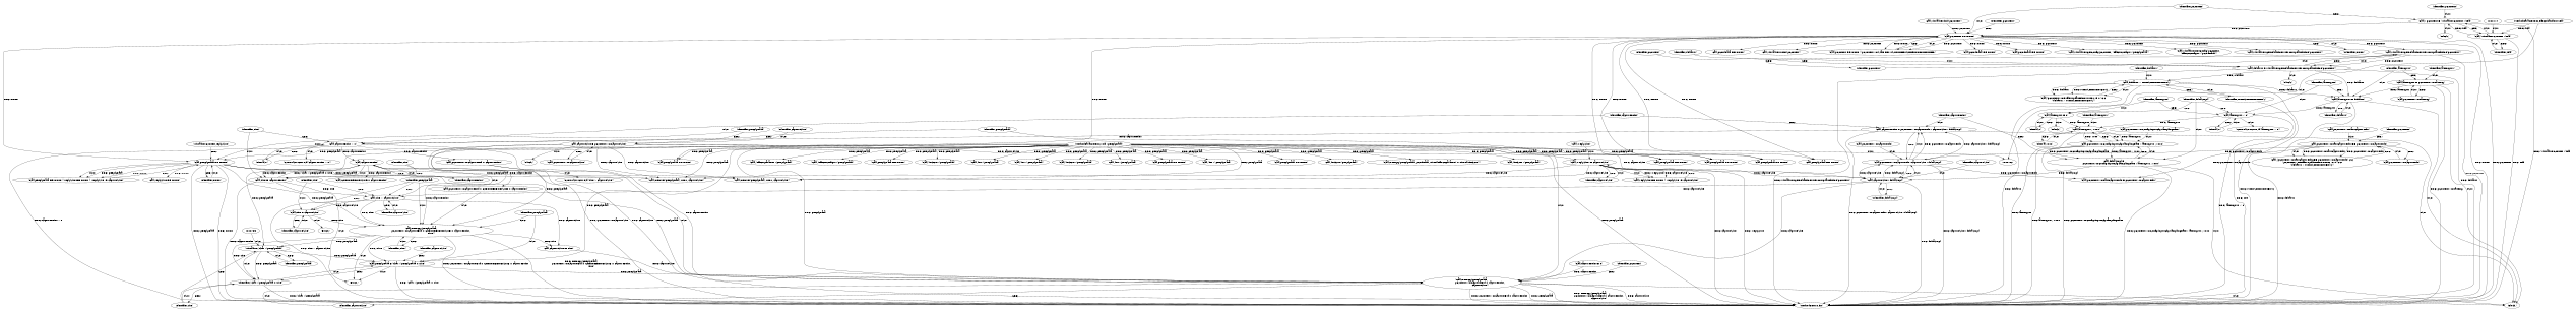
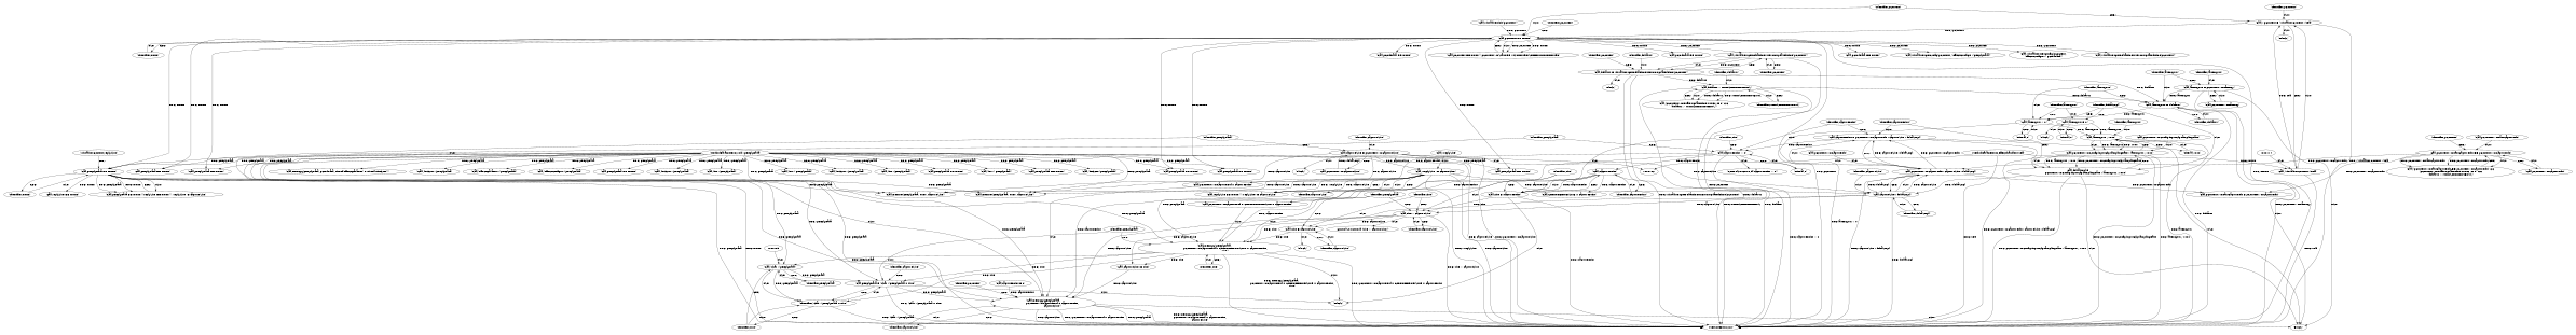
  digraph {
-   n1 [label="(Visualizer,(char *)pReplyData)"]
+   n1 [label="(Call,(char *)pReplyData)"]
    n2 [label="(Call,pReplyData = (char *)pReplyData + size)"]
    n3 [label="(Identifier,(char *)pReplyData + size)"]
    n4 [label="(Identifier,pReplyData)"]
    n5 [label="(Block,)"]
    n6 [label="(MethodReturn,int)"]
    n7 [label="(Call,memcpy(pReplyData,\n                       pContext->mCaptureBuf + capturePoint,\n                       captureSize))"]
    n8 [label="(Identifier,size)"]
    n9 [label="(Call,memcpy(pReplyData,\n                           pContext->mCaptureBuf + CAPTURE_BUF_SIZE + capturePoint,\n                           size))"]
    n10 [label="(Identifier,size)"]
    n11 [label="(Call,captureSize -= size)"]
    n12 [label="(Call,pReplyData == NULL)"]
    n13 [label="(Call,memset(pReplyData, 0x80, captureSize))"]
    n14 [label="(Call,pReplyData == NULL || replySize == NULL || *replySize != captureSize)"]
    n15 [label="(Identifier,NULL)"]
    n16 [label="(Call,memset(pReplyData, 0x80, captureSize))"]
    n17 [label="(Call,replySize == NULL)"]
    n18 [label="(Block,)"]
    n19 [label="(Identifier,captureSize)"]
    n20 [label="(MethodParameterIn,void *pReplyData)"]
    n21 [label="(Call,(int *) pReplyData)"]
    n22 [label="(Call,pReplyData == NULL)"]
    n23 [label="(Call,pReplyData == NULL)"]
    n24 [label="(Call,pReplyData == NULL)"]
    n25 [label="(Call,pReplyData == NULL)"]
    n26 [label="(Call,(int32_t*)pReplyData)"]
    n27 [label="(Call,memcpy(pReplyData, pCmdData, sizeof(effect_param_t) + sizeof(uint32_t)))"]
    n28 [label="(Call,(int32_t *)pReplyData)"]
    n29 [label="(Call,(effect_param_t *)pReplyData)"]
    n30 [label="(Call,(effect_config_t *)pReplyData)"]
    n31 [label="(Call,pReplyData == NULL)"]
    n32 [label="(Call,(int32_t *)pReplyData)"]
    n33 [label="(Call,(int *)pReplyData)"]
    n34 [label="(Call,pReplyData == NULL)"]
    n35 [label="(Call,(int *) pReplyData)"]
    n36 [label="(Call,pReplyData == NULL)"]
    n37 [label="(Call,(int32_t *)pReplyData)"]
    n38 [label="(Call,(int *)pReplyData)"]
    n39 [label="(Call,pReplyData == NULL)"]
    1000102
    n41 [label="(Call,pContext == NULL)"]
    n42 [label="(Call,Visualizer_getDeltaTimeMsFromUpdatedTime(pContext))"]
    n43 [label="(Call,pCmdData == NULL)"]
-   n44 [label="(Call,Visualizer_reset(pContext))"]
    n45 [label="(Call,pContext == NULL || pContext->mState == VISUALIZER_STATE_UNINITIALIZED)"]
    n46 [label="(Call,pCmdData == NULL)"]
    n47 [label="(Call,pCmdData == NULL)"]
    n48 [label="(Call,Visualizer_getConfig(pContext, (effect_config_t *)pReplyData))"]
    n49 [label="(Call,Visualizer_setConfig(pContext,\n (effect_config_t *) pCmdData))"]
    n50 [label="(Call,Visualizer_getDeltaTimeMsFromUpdatedTime(pContext))"]
    n51 [label="(Identifier,NULL)"]
    n52 [label="(Call,deltaMs = Visualizer_getDeltaTimeMsFromUpdatedTime(pContext))"]
    n53 [label="(Identifier,pContext)"]
    n54 [label="(Call,Visualizer_init(pContext))"]
    n55 [label="(Call,* pContext = (VisualizerContext *)self)"]
    n56 [label="(Call,(VisualizerContext *)self)"]
    n57 [label="(Block,)"]
-   n58 [label="(Identifier,self)"]
    n59 [label="(MethodParameterIn,effect_handle_t self)"]
    n60 [label="(Call,-capturePoint)"]
    n61 [label="(Call,size = -capturePoint)"]
    n62 [label="(Call,CAPTURE_BUF_SIZE + capturePoint)"]
    n63 [label="(Identifier,capturePoint)"]
    n64 [label="(Call,pContext->mCaptureBuf + CAPTURE_BUF_SIZE + capturePoint)"]
    n65 [label="(Call,size > captureSize)"]
    n66 [label="(Call,capturePoint < 0)"]
    n67 [label="(ControlStructure,if (capturePoint < 0))"]
    n68 [label="(Call,pContext->mCaptureBuf + capturePoint)"]
    n69 [label="(Literal,0)"]
    n70 [label="(Call,capturePoint = pContext->mCaptureIdx - captureSize - deltaSmpl)"]
    n71 [label="(Call,pContext->mCaptureIdx - captureSize - deltaSmpl)"]
    n72 [label="(Call,captureSize - deltaSmpl)"]
    n73 [label="(Call,pContext->mLastCaptureIdx = pContext->mCaptureIdx)"]
    n74 [label="(Identifier,deltaSmpl)"]
    n75 [label="(Call,pContext->mLastCaptureIdx == pContext->mCaptureIdx)"]
    n76 [label="(Call,(pContext->mLastCaptureIdx == pContext->mCaptureIdx) &&\n (pContext->mBufferUpdateTime.tv_sec != 0) &&\n (deltaMs > MAX_STALL_TIME_MS))"]
    n77 [label="(Call,pContext->mCaptureIdx)"]
    n78 [label="(Call,size = captureSize)"]
    n79 [label="(Identifier,captureSize)"]
    n80 [label="(ControlStructure,if (size > captureSize))"]
    n81 [label="(Call,captureSize = pContext->mCaptureSize)"]
    n82 [label="(Call,*replySize != captureSize)"]
    n83 [label="(Block,)"]
    n84 [label="(Call,pContext->mCaptureSize)"]
    n85 [label="(Identifier,captureSize)"]
    n86 [label="(Call,replySize == NULL || *replySize != captureSize)"]
    n87 [label="(Call,deltaSmpl =\n                    pContext->mConfig.inputCfg.samplingRate * latencyMs / 1000)"]
    n88 [label="(Call,pContext->mConfig.inputCfg.samplingRate * latencyMs / 1000)"]
    n89 [label="(Call,latencyMs / 1000)"]
    n90 [label="(Literal,1000)"]
    n91 [label="(Call,latencyMs = 0)"]
    n92 [label="(Block,)"]
    n93 [label="(Literal,0)"]
    n94 [label="(Call,latencyMs < 0)"]
    n95 [label="(Literal,0)"]
-   n96 [label="(ControlStructure,if (latencyMs < 0))"]
    n97 [label="(Call,latencyMs -= deltaMs)"]
    n98 [label="(Identifier,deltaMs)"]
    n99 [label="(Call,deltaMs > MAX_STALL_TIME_MS)"]
    n100 [label="(Identifier,MAX_STALL_TIME_MS)"]
    n101 [label="(Call,(pContext->mBufferUpdateTime.tv_sec != 0) &&\n (deltaMs > MAX_STALL_TIME_MS))"]
    n102 [label="(Block,)"]
    n103 [label="(Call,latencyMs = pContext->mLatency)"]
    n104 [label="(Call,pContext->mLatency)"]
    n105 [label="(Identifier,captureSize)"]
    n106 [label="(Block,)"]
    n107 [label="(Identifier,latencyMs)"]
    n108 [label="(Identifier,pContext)"]
    n109 [label="(Identifier,pContext)"]
    n110 [label="(Identifier,deltaMs)"]
    n111 [label="(Identifier,latencyMs)"]
    n112 [label="(Identifier,captureSize)"]
    n113 [label="(Call,capturePoint = 0)"]
    n114 [label="(Identifier,pContext)"]
    n115 [label="(Identifier,captureSize)"]
    n116 [label="(Identifier,pReplyData)"]
    n117 [label="(Identifier,size)"]
    n118 [label="(Identifier,size)"]
    n119 [label="(Identifier,pContext)"]
    n120 [label="(Identifier,pReplyData)"]
    n121 [label="(Call,pContext->mConfig.inputCfg.samplingRate)"]
    n122 [label="(Identifier,latencyMs)"]
    n123 [label="(Identifier,deltaSmpl)"]
    n124 [label="(Identifier,size)"]
    n125 [label="(Identifier,deltaMs)"]
    n126 [label="(Identifier,pContext)"]
    n127 [label="(Identifier,captureSize)"]
    n128 [label="(Identifier,latencyMs)"]
    n129 [label="(VisualizerContext,replySize)"]
    n130 [label="(Identifier,latencyMs)"]
    n131 [label="(Call,*replySize)"]
    n132 [label="(Identifier,pContext)"]
    n133 [label="(Call,pContext->mLastCaptureIdx)"]
    n134 [label="(Identifier,capturePoint)"]
    n135 [label="(Call,pContext->mCaptureIdx)"]
    n136 [label="(Identifier,pReplyData)"]
    n137 [label="(Identifier,pReplyData)"]
    n138 [label="(Identifier,capturePoint)"]
    1000785
    1000114
    n1 -> n2 [label="DDG: pReplyData"]
    n1 -> n3 [label="AST: "]
    n1 -> n3 [label="DDG: pReplyData"]
    n1 -> n4 [label="CFG: "]
    n2 -> n3 [label="CFG: "]
    n2 -> n5 [label="AST: "]
    n2 -> n6 [label="DDG: (char *)pReplyData + size"]
    n2 -> n7 [label="DDG: pReplyData"]
    n3 -> n2 [label="AST: "]
    n3 -> n6 [label="DDG: (char *)pReplyData"]
    n3 -> n8 [label="CFG: "]
    n4 -> n1 [label="AST: "]
    n7 -> n6 [label="DDG: pContext->mCaptureBuf + capturePoint"]
    n7 -> n6 [label="DDG: pReplyData"]
    n7 -> n6 [label="DDG: memcpy(pReplyData,\n                       pContext->mCaptureBuf + capturePoint,\n                       captureSize)"]
    n7 -> n6 [label="DDG: captureSize"]
    n7 -> n18 [label="AST: "]
    n7 -> n19 [label="CFG: "]
    n8 -> n1 [label="CFG: "]
    n8 -> n3 [label="AST: "]
    n9 -> n1 [label="DDG: pReplyData"]
    n9 -> n2 [label="DDG: size"]
    n9 -> n3 [label="DDG: size"]
    n9 -> n5 [label="AST: "]
    n9 -> n6 [label="DDG: pContext->mCaptureBuf + CAPTURE_BUF_SIZE + capturePoint"]
    n9 -> n6 [label="DDG: memcpy(pReplyData,\n                           pContext->mCaptureBuf + CAPTURE_BUF_SIZE + capturePoint,\n                           size)"]
    n9 -> n10 [label="CFG: "]
    n9 -> n11 [label="DDG: size"]
    n10 -> n9 [label="AST: "]
    n11 -> n7 [label="DDG: captureSize"]
    n12 -> n6 [label="DDG: pReplyData"]
    n12 -> n6 [label="DDG: NULL"]
    n12 -> n7 [label="DDG: pReplyData"]
    n12 -> n9 [label="DDG: pReplyData"]
    n12 -> n13 [label="DDG: pReplyData"]
    n12 -> n14 [label="AST: "]
    n12 -> n14 [label="DDG: pReplyData"]
    n12 -> n14 [label="DDG: NULL"]
    n12 -> n15 [label="CFG: "]
    n12 -> n16 [label="DDG: pReplyData"]
    n12 -> n17 [label="DDG: NULL"]
    n14 -> n12 [label="CFG: "]
    n15 -> n12 [label="AST: "]
    n19 -> n7 [label="AST: "]
    n20 -> n1 [label="DDG: pReplyData"]
    n20 -> n2 [label="DDG: pReplyData"]
    n20 -> n6 [label="DDG: pReplyData"]
    n20 -> n7 [label="DDG: pReplyData"]
    n20 -> n9 [label="DDG: pReplyData"]
    n20 -> n12 [label="DDG: pReplyData"]
    n20 -> n13 [label="DDG: pReplyData"]
    n20 -> n16 [label="DDG: pReplyData"]
    n20 -> n21 [label="DDG: pReplyData"]
    n20 -> n22 [label="DDG: pReplyData"]
    n20 -> n23 [label="DDG: pReplyData"]
    n20 -> n24 [label="DDG: pReplyData"]
    n20 -> n25 [label="DDG: pReplyData"]
    n20 -> n26 [label="DDG: pReplyData"]
    n20 -> n27 [label="DDG: pReplyData"]
    n20 -> n28 [label="DDG: pReplyData"]
    n20 -> n29 [label="DDG: pReplyData"]
    n20 -> n30 [label="DDG: pReplyData"]
    n20 -> n31 [label="DDG: pReplyData"]
    n20 -> n32 [label="DDG: pReplyData"]
    n20 -> n33 [label="DDG: pReplyData"]
    n20 -> n34 [label="DDG: pReplyData"]
    n20 -> n35 [label="DDG: pReplyData"]
    n20 -> n36 [label="DDG: pReplyData"]
    n20 -> n37 [label="DDG: pReplyData"]
    n20 -> n38 [label="DDG: pReplyData"]
    n20 -> n39 [label="DDG: pReplyData"]
    n20 -> 1000102 [label="AST: "]
    n41 -> n6 [label="DDG: NULL"]
    n41 -> n6 [label="DDG: pContext"]
    n41 -> n12 [label="DDG: NULL"]
    n41 -> n22 [label="DDG: NULL"]
    n41 -> n23 [label="DDG: NULL"]
    n41 -> n24 [label="DDG: NULL"]
    n41 -> n34 [label="DDG: NULL"]
    n41 -> n36 [label="DDG: NULL"]
    n41 -> n42 [label="DDG: pContext"]
    n41 -> n43 [label="DDG: NULL"]
-   n41 -> n44 [label="DDG: pContext"]
    n41 -> n45 [label="AST: "]
    n41 -> n45 [label="DDG: pContext"]
    n41 -> n45 [label="DDG: NULL"]
    n41 -> n46 [label="DDG: NULL"]
    n41 -> n47 [label="DDG: NULL"]
    n41 -> n48 [label="DDG: pContext"]
    n41 -> n49 [label="DDG: pContext"]
    n41 -> n50 [label="DDG: pContext"]
    n41 -> n51 [label="CFG: "]
    n42 -> n6 [label="DDG: pContext"]
    n42 -> n52 [label="AST: "]
    n42 -> n52 [label="DDG: pContext"]
    n42 -> n53 [label="CFG: "]
    n45 -> n41 [label="CFG: "]
    n51 -> n41 [label="AST: "]
    n52 -> n6 [label="DDG: Visualizer_getDeltaTimeMsFromUpdatedTime(pContext)"]
    n52 -> n6 [label="DDG: deltaMs"]
    n52 -> n42 [label="CFG: "]
    n52 -> n97 [label="DDG: deltaMs"]
    n52 -> n99 [label="DDG: deltaMs"]
    n52 -> n102 [label="AST: "]
    n53 -> n42 [label="AST: "]
    n54 -> n41 [label="DDG: pContext"]
    n55 -> n6 [label="DDG: (VisualizerContext *)self"]
    n55 -> n41 [label="DDG: pContext"]
    n55 -> n56 [label="CFG: "]
    n55 -> n57 [label="AST: "]
    n56 -> n6 [label="DDG: self"]
    n56 -> n55 [label="AST: "]
    n56 -> n55 [label="DDG: self"]
-   n56 -> n58 [label="CFG: "]
-   n58 -> n56 [label="AST: "]
-   n100 -> n6 [label="DDG: self"]
+   n59 -> n6 [label="DDG: self"]
    n59 -> 1000102 [label="AST: "]
-   n59 -> n56 [label="DDG: self"]
+   n59 -> n56 [label="DDG: NULL"]
    n60 -> n9 [label="DDG: capturePoint"]
    n60 -> n61 [label="AST: "]
    n60 -> n61 [label="DDG: capturePoint"]
    n60 -> n62 [label="DDG: capturePoint"]
    n60 -> n63 [label="CFG: "]
    n60 -> n64 [label="DDG: capturePoint"]
    n61 -> n5 [label="AST: "]
    n61 -> n6 [label="DDG: -capturePoint"]
-   n61 -> n60 [label="DDG: (char *)pReplyData + size"]
+   n61 -> n60 [label="CFG: "]
    n61 -> n65 [label="DDG: size"]
    n63 -> n60 [label="AST: "]
    n64 -> n9 [label="AST: "]
    n65 -> n6 [label="DDG: size > captureSize"]
    n65 -> n9 [label="DDG: size"]
    n65 -> n11 [label="DDG: captureSize"]
    n65 -> n78 [label="DDG: captureSize"]
    n65 -> n79 [label="CFG: "]
-   n68 -> n80 [label="AST: "]
+   n65 -> n80 [label="AST: "]
    n66 -> n6 [label="DDG: capturePoint < 0"]
    n66 -> n7 [label="DDG: capturePoint"]
    n66 -> n60 [label="DDG: capturePoint"]
    n66 -> n67 [label="AST: "]
    n66 -> n68 [label="DDG: capturePoint"]
    n66 -> n69 [label="CFG: "]
    n68 -> n7 [label="AST: "]
    n69 -> n66 [label="AST: "]
    n70 -> n6 [label="DDG: pContext->mCaptureIdx - captureSize - deltaSmpl"]
    n70 -> n18 [label="AST: "]
    n70 -> n66 [label="DDG: capturePoint"]
    n70 -> n71 [label="CFG: "]
    n71 -> n6 [label="DDG: captureSize - deltaSmpl"]
    n71 -> n70 [label="AST: "]
    n71 -> n70 [label="DDG: pContext->mCaptureIdx"]
    n71 -> n70 [label="DDG: captureSize - deltaSmpl"]
    n71 -> n72 [label="CFG: "]
    n71 -> n73 [label="DDG: pContext->mCaptureIdx"]
    n72 -> n6 [label="DDG: deltaSmpl"]
    n72 -> n7 [label="DDG: captureSize"]
    n72 -> n65 [label="DDG: captureSize"]
    n72 -> n71 [label="AST: "]
    n72 -> n71 [label="DDG: captureSize"]
    n72 -> n71 [label="DDG: deltaSmpl"]
    n72 -> n74 [label="CFG: "]
    n74 -> n72 [label="AST: "]
    n75 -> n71 [label="DDG: pContext->mCaptureIdx"]
    n75 -> n73 [label="DDG: pContext->mCaptureIdx"]
    n75 -> n76 [label="AST: "]
    n75 -> n76 [label="DDG: pContext->mLastCaptureIdx"]
    n75 -> n76 [label="DDG: pContext->mCaptureIdx"]
    n75 -> n77 [label="CFG: "]
    n76 -> n75 [label="CFG: "]
    n77 -> n75 [label="AST: "]
    n78 -> n9 [label="DDG: size"]
    n78 -> n105 [label="CFG: "]
    n78 -> n106 [label="AST: "]
    n79 -> n65 [label="AST: "]
    n81 -> n6 [label="DDG: captureSize"]
    n81 -> n6 [label="DDG: pContext->mCaptureSize"]
    n81 -> n13 [label="DDG: captureSize"]
    n81 -> n16 [label="DDG: captureSize"]
    n81 -> n72 [label="DDG: captureSize"]
    n81 -> n82 [label="DDG: captureSize"]
    n81 -> n83 [label="AST: "]
    n81 -> n84 [label="CFG: "]
    n82 -> n6 [label="DDG: captureSize"]
    n82 -> n6 [label="DDG: *replySize"]
    n82 -> n13 [label="DDG: captureSize"]
    n82 -> n16 [label="DDG: captureSize"]
    n82 -> n72 [label="DDG: captureSize"]
    n82 -> n85 [label="CFG: "]
    n82 -> n86 [label="AST: "]
    n82 -> n86 [label="DDG: *replySize"]
    n82 -> n86 [label="DDG: captureSize"]
-   n84 -> n81 [label="AST: "]
+   n84 -> n81 [label="DDG: deltaSmpl"]
    n85 -> n82 [label="AST: "]
    n86 -> n82 [label="CFG: "]
    n87 -> n6 [label="DDG: pContext->mConfig.inputCfg.samplingRate * latencyMs / 1000"]
    n87 -> n18 [label="AST: "]
    n87 -> n72 [label="DDG: deltaSmpl"]
    n87 -> n88 [label="CFG: "]
    n88 -> n6 [label="DDG: latencyMs / 1000"]
    n88 -> n6 [label="DDG: pContext->mConfig.inputCfg.samplingRate"]
    n88 -> n87 [label="AST: "]
    n88 -> n87 [label="DDG: pContext->mConfig.inputCfg.samplingRate"]
    n88 -> n87 [label="DDG: latencyMs / 1000"]
    n88 -> n89 [label="CFG: "]
    n89 -> n6 [label="DDG: latencyMs"]
    n89 -> n88 [label="AST: "]
    n89 -> n88 [label="DDG: latencyMs"]
    n89 -> n88 [label="DDG: 1000"]
    n89 -> n90 [label="CFG: "]
    n90 -> n89 [label="AST: "]
    n91 -> n89 [label="DDG: latencyMs"]
    n91 -> n92 [label="AST: "]
    n91 -> n93 [label="CFG: "]
    n93 -> n91 [label="AST: "]
    n94 -> n6 [label="DDG: latencyMs < 0"]
    n94 -> n89 [label="DDG: latencyMs"]
    n94 -> n95 [label="CFG: "]
-   n94 -> n96 [label="AST: "]
    n95 -> n94 [label="AST: "]
    n97 -> n6 [label="DDG: deltaMs"]
    n97 -> n18 [label="AST: "]
    n97 -> n94 [label="DDG: latencyMs"]
    n97 -> n98 [label="CFG: "]
    n98 -> n97 [label="AST: "]
    n99 -> n6 [label="DDG: MAX_STALL_TIME_MS"]
    n99 -> n6 [label="DDG: deltaMs"]
    n99 -> n97 [label="DDG: deltaMs"]
    n99 -> n100 [label="CFG: "]
    n99 -> n101 [label="AST: "]
    n99 -> n101 [label="DDG: deltaMs"]
    n99 -> n101 [label="DDG: MAX_STALL_TIME_MS"]
    n100 -> n99 [label="AST: "]
    n101 -> n99 [label="CFG: "]
    n103 -> n6 [label="DDG: pContext->mLatency"]
    n103 -> n18 [label="AST: "]
    n103 -> n97 [label="DDG: latencyMs"]
    n103 -> n104 [label="CFG: "]
    n104 -> n103 [label="AST: "]
    n105 -> n78 [label="AST: "]
    n107 -> n94 [label="AST: "]
    n107 -> n97 [label="CFG: "]
    n108 -> n41 [label="AST: "]
    n108 -> n55 [label="CFG: "]
    n109 -> n52 [label="CFG: "]
    n110 -> n99 [label="AST: "]
    n111 -> n89 [label="AST: "]
    n112 -> n2 [label="CFG: "]
    n113 -> n7 [label="DDG: capturePoint"]
    n114 -> n7 [label="CFG: "]
    n115 -> n72 [label="AST: "]
    n116 -> n12 [label="AST: "]
    n116 -> n81 [label="CFG: "]
    n117 -> n65 [label="CFG: "]
    n117 -> n78 [label="AST: "]
    n118 -> n61 [label="AST: "]
    n118 -> n66 [label="CFG: "]
    n119 -> n55 [label="AST: "]
    n120 -> n9 [label="AST: "]
    n120 -> n65 [label="CFG: "]
    n120 -> n78 [label="CFG: "]
    n121 -> n88 [label="AST: "]
    n122 -> n97 [label="AST: "]
    n122 -> n103 [label="CFG: "]
    n123 -> n87 [label="AST: "]
    n123 -> n91 [label="CFG: "]
    n123 -> n94 [label="CFG: "]
    n124 -> n61 [label="CFG: "]
    n124 -> n65 [label="AST: "]
    n125 -> n52 [label="AST: "]
    n126 -> n75 [label="CFG: "]
    n127 -> n81 [label="AST: "]
    n128 -> n91 [label="AST: "]
    n128 -> n94 [label="CFG: "]
    n129 -> n12 [label="CFG: "]
    n130 -> n103 [label="AST: "]
    n131 -> n82 [label="AST: "]
    n132 -> n41 [label="CFG: "]
    n133 -> n75 [label="AST: "]
    n134 -> n70 [label="AST: "]
    n134 -> n87 [label="CFG: "]
    n135 -> n71 [label="AST: "]
    n136 -> n7 [label="AST: "]
    n136 -> n66 [label="CFG: "]
    n137 -> n2 [label="AST: "]
    n137 -> n9 [label="CFG: "]
    n138 -> n66 [label="AST: "]
    n138 -> n70 [label="CFG: "]
    1000785 -> n1 [label="AST: "]
    1000114 -> n56 [label="AST: "]
  }
